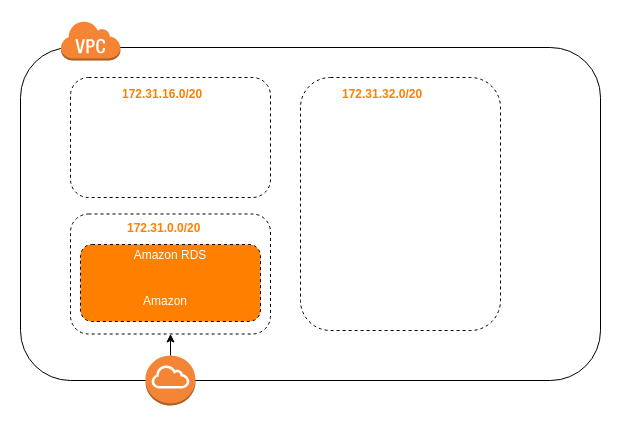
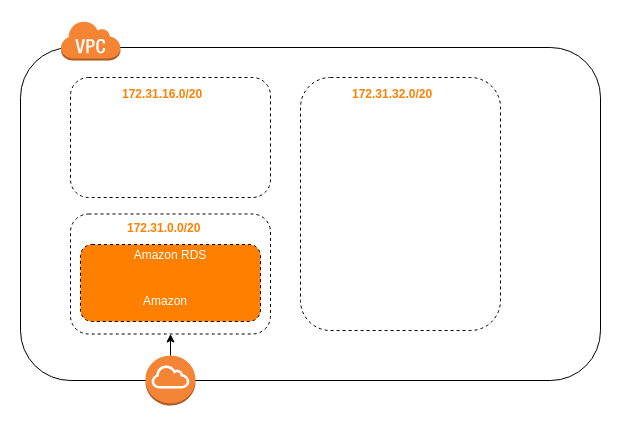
  <mxCell id="0" />
  <mxCell id="1" parent="0" />
  <mxCell id="2" value="" style="rounded=1;whiteSpace=wrap;html=1;" vertex="1" parent="1"><mxGeometry x="20" y="47" width="580" height="333" as="geometry" /></mxCell>
  <mxCell id="3" value="" style="outlineConnect=0;dashed=0;verticalLabelPosition=bottom;verticalAlign=top;align=center;html=1;shape=mxgraph.aws3.virtual_private_cloud;fillColor=#F58534;gradientColor=none;" vertex="1" parent="1"><mxGeometry x="60" y="20" width="60" height="40" as="geometry" /></mxCell>
  <mxCell id="4" value="" style="rounded=1;whiteSpace=wrap;html=1;dashed=1;" vertex="1" parent="1"><mxGeometry x="70" y="213.5" width="200" height="120" as="geometry" /></mxCell>
  <mxCell id="5" value="172.31.0.0/20" style="text;html=1;fontStyle=1;fontColor=#FF8000;" vertex="1" parent="1"><mxGeometry x="125" y="213.5" width="90" height="30" as="geometry" /></mxCell>
  <mxCell id="6" value="" style="outlineConnect=0;dashed=0;verticalLabelPosition=bottom;verticalAlign=top;align=center;html=1;shape=mxgraph.aws3.internet_gateway;fillColor=#F58536;gradientColor=none;fontColor=#FF8000;" vertex="1" parent="1"><mxGeometry x="145" y="355" width="50" height="50" as="geometry" /></mxCell>
  <mxCell id="7" value="" style="endArrow=classic;html=1;fontColor=#FF8000;entryX=0.5;entryY=1;entryDx=0;entryDy=0;exitX=0.5;exitY=0;exitDx=0;exitDy=0;exitPerimeter=0;" edge="1" parent="1" source="6" target="4"><mxGeometry width="50" height="50" relative="1" as="geometry"><mxPoint x="20" y="480" as="sourcePoint" /><mxPoint x="70" y="430" as="targetPoint" /></mxGeometry></mxCell>
  <mxCell id="8" value="Amazon RDS" style="rounded=1;whiteSpace=wrap;html=1;dashed=1;fontColor=#FFFFFF;labelBackgroundColor=none;fillColor=#FF8000;spacing=0;spacingTop=0;spacingBottom=55;" vertex="1" parent="1"><mxGeometry x="80" y="244" width="180" height="77" as="geometry" /></mxCell>
  <mxCell id="9" value="" style="rounded=1;whiteSpace=wrap;html=1;dashed=1;" vertex="1" parent="1"><mxGeometry x="70" y="77" width="200" height="120" as="geometry" /></mxCell>
  <mxCell id="10" value="172.31.16.0/20" style="text;html=1;fontStyle=1;fontColor=#FF8000;" vertex="1" parent="1"><mxGeometry x="120" y="80" width="90" height="30" as="geometry" /></mxCell>
  <mxCell id="11" value="" style="rounded=1;whiteSpace=wrap;html=1;dashed=1;" vertex="1" parent="1"><mxGeometry x="300" y="77" width="200" height="253" as="geometry" /></mxCell>
- <mxCell id="12" value="172.31.32.0/20" style="text;html=1;fontStyle=1;fontColor=#FF8000;" vertex="1" parent="1"><mxGeometry x="340" y="80" width="90" height="30" as="geometry" /></mxCell>
+ <mxCell id="12" value="172.31.32.0/20" style="text;html=1;fontStyle=1;fontColor=#FF8000;" vertex="1" parent="1"><mxGeometry x="350" y="80" width="90" height="30" as="geometry" /></mxCell>
  <mxCell id="13" value="" style="group" vertex="1" connectable="0" parent="1"><mxGeometry x="145" y="261" width="40" height="50" as="geometry" /></mxCell>
  <mxCell id="14" value="" style="shape=image;html=1;verticalAlign=top;verticalLabelPosition=bottom;labelBackgroundColor=#ffffff;imageAspect=0;aspect=fixed;image=https://cdn2.iconfinder.com/data/icons/amazon-aws-stencils/100/Database_copy_Amazon_RedShift-128.png;dashed=1;fillColor=#FF8000;fontColor=#000000;" vertex="1" parent="13"><mxGeometry width="40" height="40" as="geometry" /></mxCell>
  <mxCell id="15" value="Amazon" style="text;html=1;strokeColor=none;fillColor=none;align=center;verticalAlign=middle;whiteSpace=wrap;rounded=0;dashed=1;labelBackgroundColor=none;fontColor=#FFFFFF;" vertex="1" parent="13"><mxGeometry y="30" width="40" height="20" as="geometry" /></mxCell>
